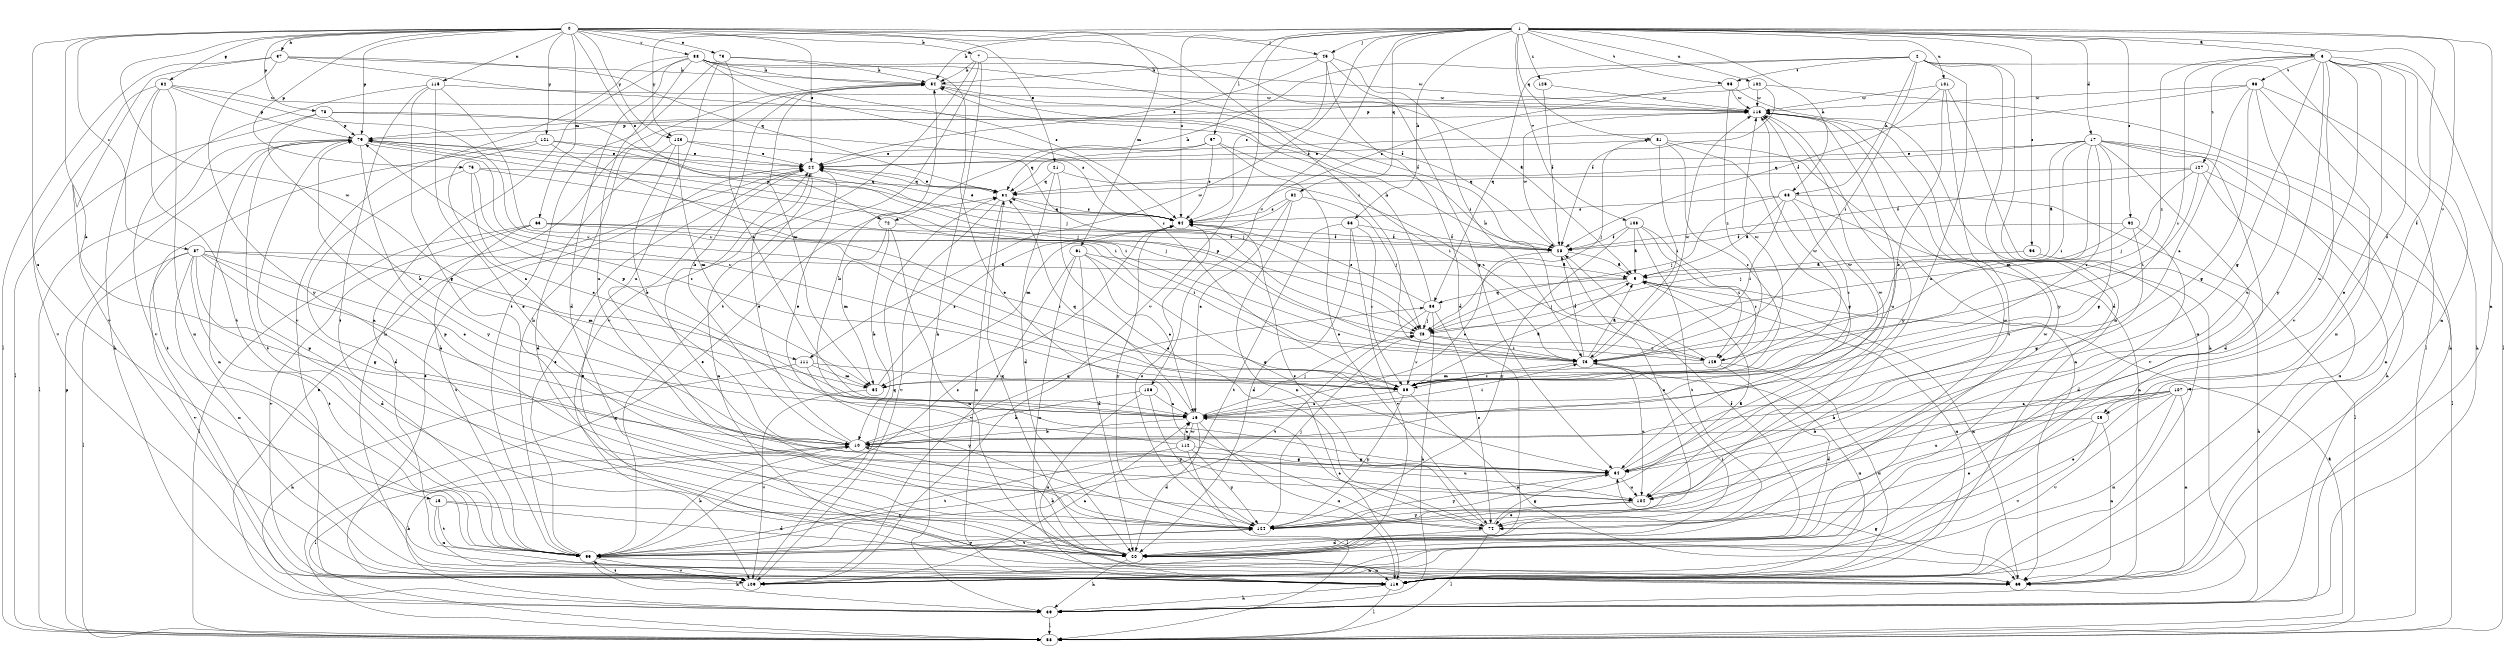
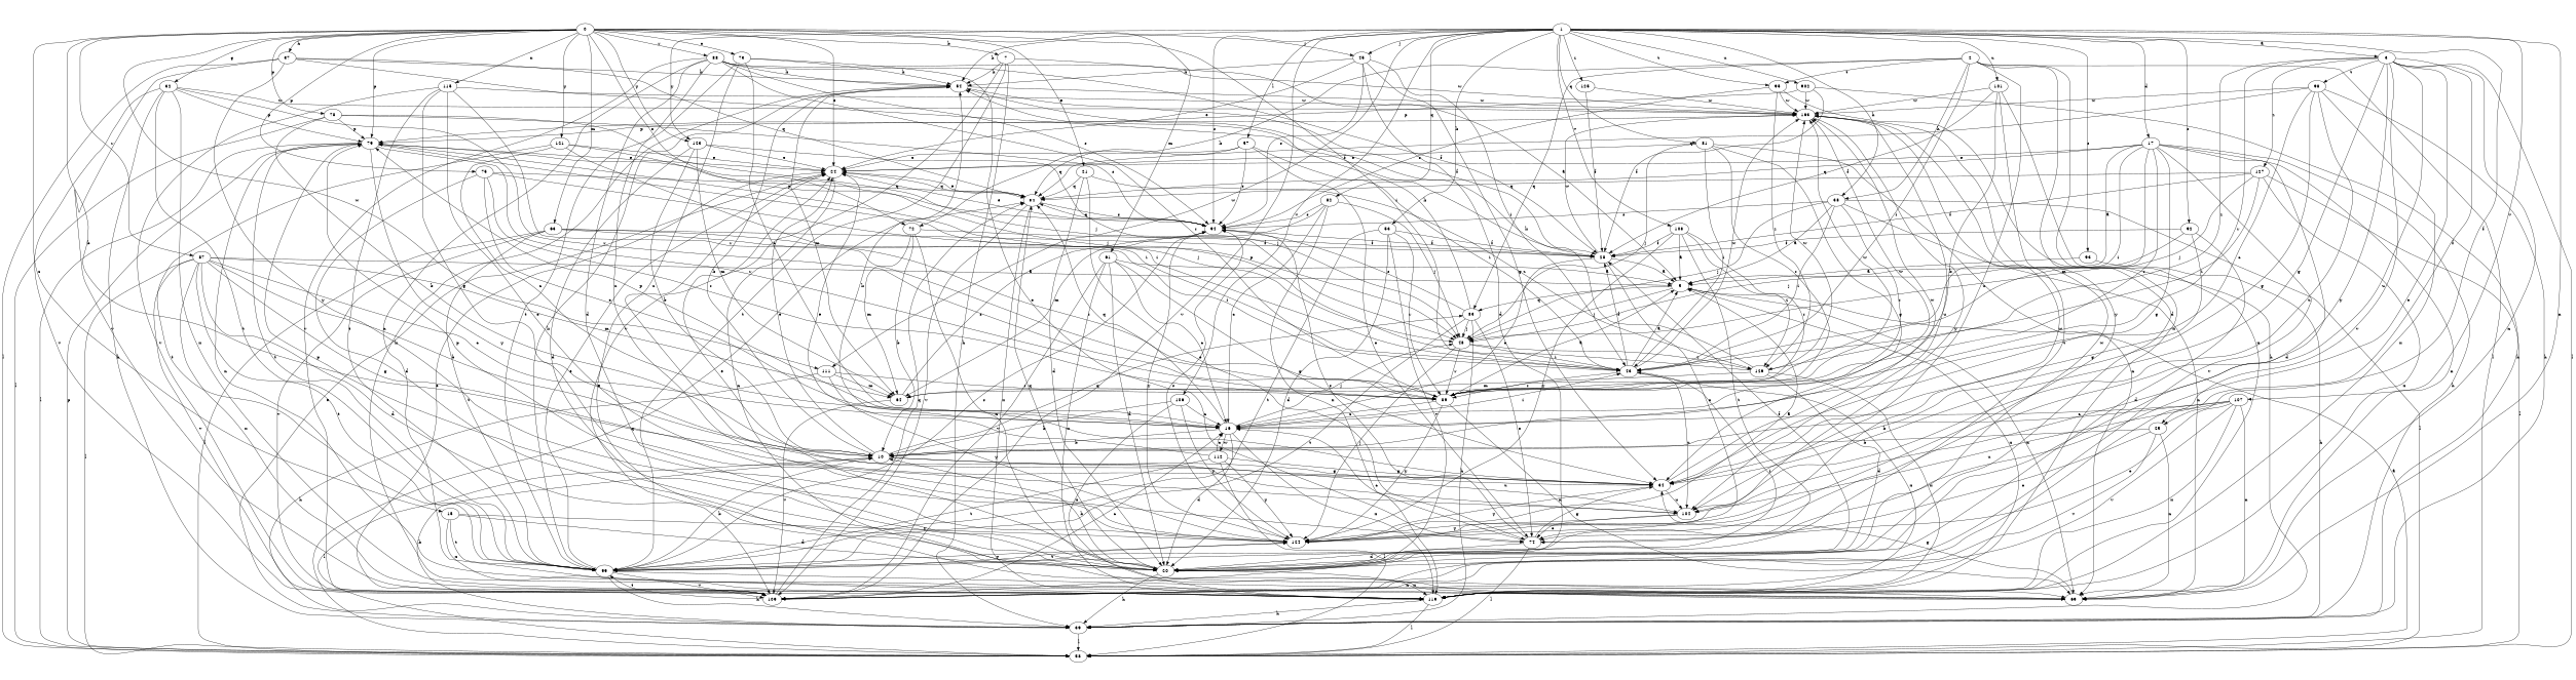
  strict digraph {
    0
    7
    10
    15
    21
    24
    32
    37
    43
    45
    61
    63
    72
    73
    75
    78
    79
    87
    88
    111
    115
    121
    123
    54
    109
    5
    39
    99
    58
    83
    104
    34
    20
    119
    124
    74
    129
    84
    69
    89
-   113
+   113 [label=163]
    28
    94
    16
    64
    48
    1
    3
    17
    25
    38
    53
    57
    81
    82
    92
    93
    95
    101
-   102
+   102 [label=902]
    106
    107
    108
    125
    98
    127
    2
    112
    0 -> 7 [label=b]
    0 -> 10 [label=b]
    0 -> 15 [label=c]
    0 -> 21 [label=e]
    0 -> 24 [label=e]
    0 -> 32 [label=g]
    0 -> 37 [label=h]
    0 -> 43 [label=i]
    0 -> 45 [label=j]
    0 -> 61 [label=m]
    0 -> 63 [label=m]
    0 -> 72 [label=o]
    0 -> 73 [label=o]
    0 -> 75 [label=p]
    0 -> 78 [label=p]
    0 -> 79 [label=p]
    0 -> 87 [label=r]
    0 -> 88 [label=r]
    0 -> 111 [label=w]
    0 -> 115 [label=x]
    0 -> 121 [label=y]
    0 -> 123 [label=y]
    7 -> 54 [label=k]
    7 -> 109 [label=v]
    7 -> 5 [label=a]
    7 -> 39 [label=h]
    7 -> 99 [label=t]
    10 -> 24 [label=e]
    10 -> 54 [label=k]
    10 -> 58 [label=l]
    10 -> 83 [label=q]
    10 -> 104 [label=u]
    10 -> 34 [label=g]
    15 -> 99 [label=t]
    15 -> 20 [label=d]
    15 -> 119 [label=x]
    15 -> 124 [label=y]
    21 -> 20 [label=d]
    21 -> 74 [label=o]
    21 -> 129 [label=z]
    21 -> 84 [label=q]
    24 -> 84 [label=q]
    24 -> 69 [label=n]
    32 -> 79 [label=p]
    32 -> 109 [label=v]
    32 -> 39 [label=h]
    32 -> 99 [label=t]
    32 -> 119 [label=x]
    32 -> 89 [label=r]
    32 -> 113 [label=w]
    37 -> 54 [label=k]
    37 -> 58 [label=l]
    37 -> 119 [label=v]
    37 -> 124 [label=y]
    37 -> 84 [label=q]
    37 -> 28 [label=f]
    43 -> 5 [label=a]
    43 -> 104 [label=u]
    43 -> 119 [label=x]
    43 -> 89 [label=r]
    43 -> 113 [label=w]
    43 -> 28 [label=f]
    45 -> 24 [label=e]
    45 -> 43 [label=i]
    45 -> 54 [label=k]
    45 -> 34 [label=g]
    45 -> 20 [label=d]
    45 -> 94 [label=s]
    61 -> 109 [label=v]
    61 -> 5 [label=a]
    61 -> 34 [label=g]
    61 -> 20 [label=d]
    61 -> 119 [label=x]
    61 -> 16 [label=c]
    63 -> 43 [label=i]
    63 -> 109 [label=v]
    63 -> 99 [label=t]
    63 -> 58 [label=l]
    63 -> 89 [label=r]
    63 -> 28 [label=f]
    72 -> 10 [label=b]
    72 -> 69 [label=n]
    72 -> 28 [label=f]
    72 -> 64 [label=m]
    73 -> 54 [label=k]
    73 -> 99 [label=t]
    73 -> 104 [label=u]
    73 -> 74 [label=o]
    73 -> 16 [label=c]
    75 -> 20 [label=d]
    75 -> 84 [label=q]
    75 -> 89 [label=r]
    75 -> 16 [label=c]
    75 -> 48 [label=j]
    78 -> 10 [label=b]
    78 -> 79 [label=p]
    78 -> 58 [label=l]
    78 -> 94 [label=s]
    78 -> 48 [label=j]
    79 -> 24 [label=e]
    79 -> 43 [label=i]
    79 -> 99 [label=t]
    79 -> 58 [label=l]
    79 -> 124 [label=y]
    79 -> 69 [label=n]
    79 -> 89 [label=r]
    87 -> 10 [label=b]
    87 -> 109 [label=v]
    87 -> 5 [label=a]
    87 -> 99 [label=t]
    87 -> 58 [label=l]
    87 -> 34 [label=g]
    87 -> 20 [label=d]
    87 -> 119 [label=x]
    87 -> 16 [label=c]
    87 -> 64 [label=m]
    88 -> 54 [label=k]
    88 -> 109 [label=v]
    88 -> 104 [label=u]
    88 -> 20 [label=d]
    88 -> 69 [label=n]
    88 -> 89 [label=r]
    88 -> 113 [label=w]
    88 -> 28 [label=f]
    88 -> 94 [label=s]
    111 -> 39 [label=h]
    111 -> 124 [label=y]
    111 -> 89 [label=r]
    111 -> 64 [label=m]
    115 -> 109 [label=v]
    115 -> 99 [label=t]
    115 -> 34 [label=g]
    115 -> 74 [label=o]
    115 -> 89 [label=r]
    115 -> 113 [label=w]
    121 -> 24 [label=e]
    121 -> 43 [label=i]
    121 -> 99 [label=t]
    121 -> 16 [label=c]
    121 -> 48 [label=j]
    123 -> 10 [label=b]
    123 -> 24 [label=e]
    123 -> 20 [label=d]
    123 -> 64 [label=m]
    123 -> 48 [label=j]
    54 -> 113 [label=w]
    54 -> 28 [label=f]
    54 -> 64 [label=m]
    109 -> 24 [label=e]
    109 -> 99 [label=t]
    109 -> 84 [label=q]
    109 -> 16 [label=c]
    5 -> 83 [label=q]
    5 -> 119 [label=x]
    5 -> 69 [label=n]
    5 -> 48 [label=j]
    39 -> 10 [label=b]
    39 -> 24 [label=e]
    39 -> 58 [label=l]
    99 -> 10 [label=b]
    99 -> 24 [label=e]
    99 -> 54 [label=k]
    99 -> 109 [label=v]
    99 -> 39 [label=h]
    99 -> 124 [label=y]
    99 -> 69 [label=n]
    99 -> 94 [label=s]
    58 -> 79 [label=p]
    58 -> 5 [label=a]
    58 -> 84 [label=q]
    83 -> 54 [label=k]
    83 -> 39 [label=h]
    83 -> 99 [label=t]
    83 -> 74 [label=o]
    83 -> 94 [label=s]
    83 -> 48 [label=j]
    104 -> 124 [label=y]
    104 -> 74 [label=o]
    34 -> 54 [label=k]
    34 -> 104 [label=u]
    34 -> 124 [label=y]
    34 -> 113 [label=w]
    20 -> 10 [label=b]
    20 -> 24 [label=e]
    20 -> 43 [label=i]
    20 -> 79 [label=p]
    20 -> 39 [label=h]
    20 -> 119 [label=x]
    20 -> 84 [label=q]
    20 -> 113 [label=w]
    20 -> 28 [label=f]
    119 -> 54 [label=k]
    119 -> 39 [label=h]
    119 -> 58 [label=l]
    124 -> 79 [label=p]
    124 -> 5 [label=a]
    124 -> 99 [label=t]
    124 -> 113 [label=w]
    124 -> 94 [label=s]
-   124 -> 48 [label=j]
+   48 -> 124 [label=j]
    74 -> 58 [label=l]
    74 -> 34 [label=g]
    74 -> 20 [label=d]
    74 -> 94 [label=s]
    74 -> 16 [label=c]
    129 -> 79 [label=p]
    129 -> 54 [label=k]
    129 -> 20 [label=d]
    129 -> 119 [label=x]
    129 -> 113 [label=w]
    129 -> 64 [label=m]
    84 -> 24 [label=e]
    84 -> 109 [label=v]
    84 -> 119 [label=x]
    84 -> 94 [label=s]
    69 -> 24 [label=e]
    69 -> 34 [label=g]
    89 -> 5 [label=a]
    89 -> 124 [label=y]
    89 -> 69 [label=n]
    89 -> 113 [label=w]
    89 -> 16 [label=c]
    113 -> 79 [label=p]
    113 -> 99 [label=t]
    113 -> 104 [label=u]
    113 -> 124 [label=y]
    28 -> 5 [label=a]
    28 -> 74 [label=o]
    28 -> 113 [label=w]
    28 -> 16 [label=c]
    94 -> 24 [label=e]
    94 -> 79 [label=p]
    94 -> 124 [label=y]
    94 -> 84 [label=q]
    94 -> 28 [label=f]
    16 -> 10 [label=b]
    16 -> 43 [label=i]
    16 -> 79 [label=p]
    16 -> 20 [label=d]
    16 -> 119 [label=x]
    16 -> 84 [label=q]
    16 -> 113 [label=w]
    16 -> 48 [label=j]
    16 -> 112 [label=w]
    64 -> 109 [label=v]
    64 -> 94 [label=s]
    48 -> 43 [label=i]
    48 -> 129 [label=z]
    48 -> 89 [label=r]
    1 -> 45 [label=j]
    1 -> 111 [label=w]
    1 -> 123 [label=y]
    1 -> 54 [label=k]
    1 -> 109 [label=v]
    1 -> 69 [label=n]
    1 -> 94 [label=s]
    1 -> 3 [label=a]
    1 -> 17 [label=d]
    1 -> 25 [label=f]
    1 -> 38 [label=h]
    1 -> 53 [label=k]
    1 -> 57 [label=l]
    1 -> 81 [label=q]
    1 -> 82 [label=q]
    1 -> 92 [label=s]
    1 -> 93 [label=s]
    1 -> 95 [label=t]
    1 -> 101 [label=u]
    1 -> 102 [label=u]
    1 -> 106 [label=v]
    1 -> 107 [label=v]
    1 -> 108 [label=v]
    1 -> 125 [label=z]
    3 -> 109 [label=v]
    3 -> 58 [label=l]
    3 -> 104 [label=u]
    3 -> 34 [label=g]
    3 -> 124 [label=y]
    3 -> 74 [label=o]
    3 -> 129 [label=z]
    3 -> 69 [label=n]
    3 -> 89 [label=r]
    3 -> 25 [label=f]
    3 -> 98 [label=t]
    3 -> 127 [label=z]
    17 -> 24 [label=e]
    17 -> 43 [label=i]
    17 -> 109 [label=v]
    17 -> 5 [label=a]
    17 -> 39 [label=h]
    17 -> 34 [label=g]
    17 -> 20 [label=d]
    17 -> 84 [label=q]
    17 -> 69 [label=n]
    17 -> 89 [label=r]
    17 -> 64 [label=m]
    25 -> 10 [label=b]
    25 -> 109 [label=v]
    25 -> 74 [label=o]
    25 -> 69 [label=n]
    38 -> 43 [label=i]
    38 -> 5 [label=a]
    38 -> 58 [label=l]
    38 -> 69 [label=n]
    38 -> 89 [label=r]
    38 -> 94 [label=s]
    38 -> 48 [label=j]
    53 -> 109 [label=v]
    53 -> 99 [label=t]
    53 -> 20 [label=d]
    53 -> 89 [label=r]
    53 -> 28 [label=f]
    57 -> 24 [label=e]
    57 -> 43 [label=i]
    57 -> 74 [label=o]
    57 -> 84 [label=q]
    57 -> 94 [label=s]
    81 -> 24 [label=e]
    81 -> 43 [label=i]
    81 -> 34 [label=g]
    81 -> 69 [label=n]
    81 -> 89 [label=r]
    81 -> 48 [label=j]
    82 -> 119 [label=x]
    82 -> 94 [label=s]
    82 -> 16 [label=c]
    82 -> 64 [label=m]
    82 -> 48 [label=j]
    92 -> 34 [label=g]
    92 -> 20 [label=d]
    92 -> 28 [label=f]
    92 -> 48 [label=j]
    93 -> 5 [label=a]
    93 -> 39 [label=h]
    95 -> 39 [label=h]
    95 -> 129 [label=z]
    95 -> 113 [label=w]
    95 -> 94 [label=s]
    101 -> 10 [label=b]
    101 -> 119 [label=x]
    101 -> 124 [label=y]
    101 -> 113 [label=w]
    101 -> 28 [label=f]
    102 -> 79 [label=p]
    102 -> 39 [label=h]
    102 -> 113 [label=w]
    102 -> 28 [label=f]
    106 -> 10 [label=b]
    106 -> 119 [label=x]
    106 -> 124 [label=y]
    106 -> 16 [label=c]
    107 -> 10 [label=b]
    107 -> 109 [label=v]
    107 -> 104 [label=u]
    107 -> 119 [label=x]
    107 -> 74 [label=o]
    107 -> 69 [label=n]
    107 -> 16 [label=c]
    108 -> 5 [label=a]
    108 -> 99 [label=t]
    108 -> 124 [label=y]
    108 -> 129 [label=z]
    108 -> 89 [label=r]
    108 -> 28 [label=f]
    125 -> 113 [label=w]
    125 -> 28 [label=f]
    98 -> 39 [label=h]
    98 -> 104 [label=u]
    98 -> 34 [label=g]
    98 -> 119 [label=x]
    98 -> 84 [label=q]
    98 -> 113 [label=w]
    98 -> 16 [label=c]
    127 -> 43 [label=i]
    127 -> 58 [label=l]
    127 -> 119 [label=x]
    127 -> 84 [label=q]
    127 -> 28 [label=f]
    127 -> 48 [label=j]
    2 -> 43 [label=i]
    2 -> 72 [label=k]
    2 -> 58 [label=l]
    2 -> 83 [label=q]
    2 -> 104 [label=u]
    2 -> 20 [label=d]
    2 -> 119 [label=x]
    2 -> 38 [label=h]
    2 -> 95 [label=t]
    112 -> 24 [label=e]
    112 -> 99 [label=t]
    112 -> 58 [label=l]
    112 -> 34 [label=g]
    112 -> 124 [label=y]
    112 -> 16 [label=c]
  }
